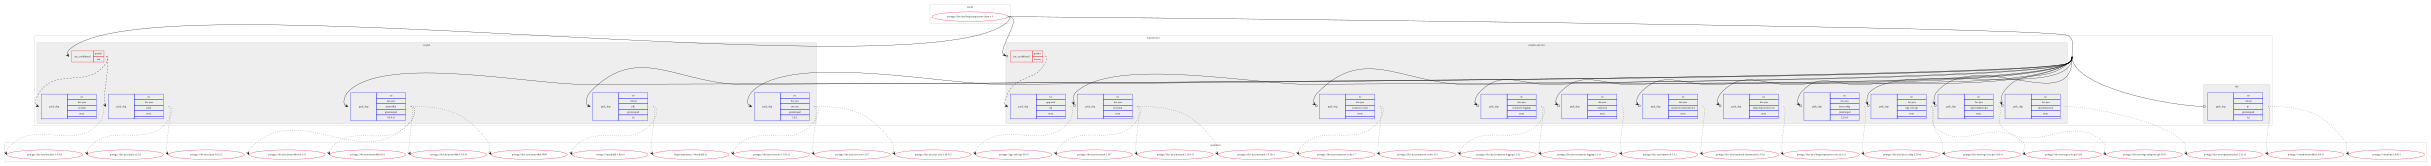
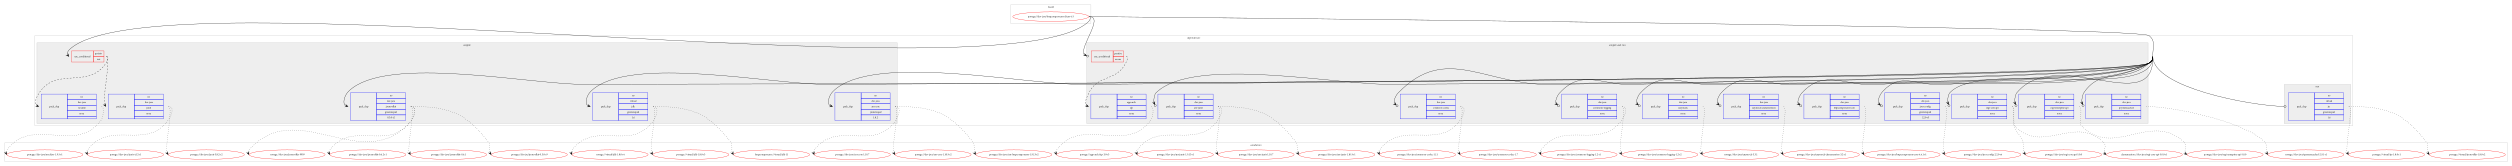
  digraph {
    compound=true
    concentrate=true
    fontname="EB Garamond"
    fontsize=10
    newrank=true
    rankdir=TB
    ranksep=1.5
    node [color=red fontname="EB Garamond" fontsize=10]
    edge [arrowhead=vee fontname="EB Garamond" headport=w style=dotted tailport=e weight=100]
    n1 [label="portage://dev-java/httpcomponents-client-4.5" width=4]
    n2 [color=blue label=<<TABLE BORDER="0" CELLBORDER="1" CELLSPACING="0" CELLPADDING="4" WIDTH="220"><TR><TD ROWSPAN="6" CELLPADDING="30">pack_dep</TD></TR><TR><TD WIDTH="110">no</TD></TR><TR><TD>dev-java</TD></TR><TR><TD>junit</TD></TR><TR><TD>none</TD></TR><TR><TD></TD></TR></TABLE>> shape=none]
    n3 [color=blue label=<<TABLE BORDER="0" CELLBORDER="1" CELLSPACING="0" CELLPADDING="4" WIDTH="220"><TR><TD ROWSPAN="6" CELLPADDING="30">pack_dep</TD></TR><TR><TD WIDTH="110">no</TD></TR><TR><TD>dev-java</TD></TR><TR><TD>mockito</TD></TR><TR><TD>none</TD></TR><TR><TD></TD></TR></TABLE>> shape=none]
    n4 [label=<<TABLE BORDER="0" CELLBORDER="1" CELLSPACING="0" CELLPADDING="4"><TR><TD ROWSPAN="3" CELLPADDING="10">use_conditional</TD></TR><TR><TD>positive</TD></TR><TR><TD>test</TD></TR></TABLE>> shape=none]
    n5 [color=blue label=<<TABLE BORDER="0" CELLBORDER="1" CELLSPACING="0" CELLPADDING="4" WIDTH="220"><TR><TD ROWSPAN="6" CELLPADDING="30">pack_dep</TD></TR><TR><TD WIDTH="110">no</TD></TR><TR><TD>dev-java</TD></TR><TR><TD>ant-core</TD></TR><TR><TD>greaterequal</TD></TR><TR><TD>1.8.2</TD></TR></TABLE>> shape=none]
    n6 [color=blue label=<<TABLE BORDER="0" CELLBORDER="1" CELLSPACING="0" CELLPADDING="4" WIDTH="220"><TR><TD ROWSPAN="6" CELLPADDING="30">pack_dep</TD></TR><TR><TD WIDTH="110">no</TD></TR><TR><TD>dev-java</TD></TR><TR><TD>javatoolkit</TD></TR><TR><TD>greaterequal</TD></TR><TR><TD>0.3.0-r2</TD></TR></TABLE>> shape=none]
    n7 [color=blue label=<<TABLE BORDER="0" CELLBORDER="1" CELLSPACING="0" CELLPADDING="4" WIDTH="220"><TR><TD ROWSPAN="6" CELLPADDING="30">pack_dep</TD></TR><TR><TD WIDTH="110">no</TD></TR><TR><TD>virtual</TD></TR><TR><TD>jdk</TD></TR><TR><TD>greaterequal</TD></TR><TR><TD>1.6</TD></TR></TABLE>> shape=none]
    n8 [color=blue label=<<TABLE BORDER="0" CELLBORDER="1" CELLSPACING="0" CELLPADDING="4" WIDTH="220"><TR><TD ROWSPAN="6" CELLPADDING="30">pack_dep</TD></TR><TR><TD WIDTH="110">no</TD></TR><TR><TD>app-arch</TD></TR><TR><TD>zip</TD></TR><TR><TD>none</TD></TR><TR><TD></TD></TR></TABLE>> shape=none]
    n9 [label=<<TABLE BORDER="0" CELLBORDER="1" CELLSPACING="0" CELLPADDING="4"><TR><TD ROWSPAN="3" CELLPADDING="10">use_conditional</TD></TR><TR><TD>positive</TD></TR><TR><TD>source</TD></TR></TABLE>> shape=none]
    n10 [color=blue label=<<TABLE BORDER="0" CELLBORDER="1" CELLSPACING="0" CELLPADDING="4" WIDTH="220"><TR><TD ROWSPAN="6" CELLPADDING="30">pack_dep</TD></TR><TR><TD WIDTH="110">no</TD></TR><TR><TD>dev-java</TD></TR><TR><TD>ant-junit</TD></TR><TR><TD>none</TD></TR><TR><TD></TD></TR></TABLE>> shape=none]
    n11 [color=blue label=<<TABLE BORDER="0" CELLBORDER="1" CELLSPACING="0" CELLPADDING="4" WIDTH="220"><TR><TD ROWSPAN="6" CELLPADDING="30">pack_dep</TD></TR><TR><TD WIDTH="110">no</TD></TR><TR><TD>dev-java</TD></TR><TR><TD>commons-codec</TD></TR><TR><TD>none</TD></TR><TR><TD></TD></TR></TABLE>> shape=none]
    n12 [color=blue label=<<TABLE BORDER="0" CELLBORDER="1" CELLSPACING="0" CELLPADDING="4" WIDTH="220"><TR><TD ROWSPAN="6" CELLPADDING="30">pack_dep</TD></TR><TR><TD WIDTH="110">no</TD></TR><TR><TD>dev-java</TD></TR><TR><TD>commons-logging</TD></TR><TR><TD>none</TD></TR><TR><TD></TD></TR></TABLE>> shape=none]
    n13 [color=blue label=<<TABLE BORDER="0" CELLBORDER="1" CELLSPACING="0" CELLPADDING="4" WIDTH="220"><TR><TD ROWSPAN="6" CELLPADDING="30">pack_dep</TD></TR><TR><TD WIDTH="110">no</TD></TR><TR><TD>dev-java</TD></TR><TR><TD>easymock</TD></TR><TR><TD>none</TD></TR><TR><TD></TD></TR></TABLE>> shape=none]
    n14 [color=blue label=<<TABLE BORDER="0" CELLBORDER="1" CELLSPACING="0" CELLPADDING="4" WIDTH="220"><TR><TD ROWSPAN="6" CELLPADDING="30">pack_dep</TD></TR><TR><TD WIDTH="110">no</TD></TR><TR><TD>dev-java</TD></TR><TR><TD>easymock-classextension</TD></TR><TR><TD>none</TD></TR><TR><TD></TD></TR></TABLE>> shape=none]
    n15 [color=blue label=<<TABLE BORDER="0" CELLBORDER="1" CELLSPACING="0" CELLPADDING="4" WIDTH="220"><TR><TD ROWSPAN="6" CELLPADDING="30">pack_dep</TD></TR><TR><TD WIDTH="110">no</TD></TR><TR><TD>dev-java</TD></TR><TR><TD>httpcomponents-core</TD></TR><TR><TD>none</TD></TR><TR><TD></TD></TR></TABLE>> shape=none]
    n16 [color=blue label=<<TABLE BORDER="0" CELLBORDER="1" CELLSPACING="0" CELLPADDING="4" WIDTH="220"><TR><TD ROWSPAN="6" CELLPADDING="30">pack_dep</TD></TR><TR><TD WIDTH="110">no</TD></TR><TR><TD>dev-java</TD></TR><TR><TD>java-config</TD></TR><TR><TD>greaterequal</TD></TR><TR><TD>2.2.0-r3</TD></TR></TABLE>> shape=none]
    n17 [color=blue label=<<TABLE BORDER="0" CELLBORDER="1" CELLSPACING="0" CELLPADDING="4" WIDTH="220"><TR><TD ROWSPAN="6" CELLPADDING="30">pack_dep</TD></TR><TR><TD WIDTH="110">no</TD></TR><TR><TD>dev-java</TD></TR><TR><TD>osgi-core-api</TD></TR><TR><TD>none</TD></TR><TR><TD></TD></TR></TABLE>> shape=none]
    n18 [color=blue label=<<TABLE BORDER="0" CELLBORDER="1" CELLSPACING="0" CELLPADDING="4" WIDTH="220"><TR><TD ROWSPAN="6" CELLPADDING="30">pack_dep</TD></TR><TR><TD WIDTH="110">no</TD></TR><TR><TD>dev-java</TD></TR><TR><TD>osgi-enterprise-api</TD></TR><TR><TD>none</TD></TR><TR><TD></TD></TR></TABLE>> shape=none]
    n19 [color=blue label=<<TABLE BORDER="0" CELLBORDER="1" CELLSPACING="0" CELLPADDING="4" WIDTH="220"><TR><TD ROWSPAN="6" CELLPADDING="30">pack_dep</TD></TR><TR><TD WIDTH="110">no</TD></TR><TR><TD>dev-java</TD></TR><TR><TD>spymemcached</TD></TR><TR><TD>none</TD></TR><TR><TD></TD></TR></TABLE>> shape=none]
    n20 [color=blue label=<<TABLE BORDER="0" CELLBORDER="1" CELLSPACING="0" CELLPADDING="4" WIDTH="220"><TR><TD ROWSPAN="6" CELLPADDING="30">pack_dep</TD></TR><TR><TD WIDTH="110">no</TD></TR><TR><TD>virtual</TD></TR><TR><TD>jre</TD></TR><TR><TD>greaterequal</TD></TR><TR><TD>1.6</TD></TR></TABLE>> shape=none]
    n21 [label="portage://dev-java/junit-3.8.2-r2" width=4]
    n22 [label="portage://dev-java/junit-4.12-r1" width=4]
    n23 [label="portage://dev-java/mockito-1.9.5-r1" width=4]
    n24 [label="portage://dev-java/ant-core-1.10.5-r2" width=4]
    n25 [label="portage://dev-java/ant-core-1.10.7" width=4]
-   n26 [label="portage://dev-java/ant-core-1.9.13-r2" width=4]
+   n26 [label="portage://dev-java/ant-httpcomponents-1.9.13-r2" width=4]
    n27 [label="portage://dev-jre/javatoolkit-0.3.0-r9" width=4]
    n28 [label="portage://dev-java/javatoolkit-0.6.1" width=4]
    n29 [label="portage://dev-java/javatoolkit-0.6.2-r1" width=4]
    n30 [label="portage://dev-java/javatoolkit-9999" width=4]
+   n31 [label="portage://virtual/jdk-1.8.0-r3" width=4]
    n32 [label="portage://virtual/jdk-1.8.0-r4" width=4]
    n33 [label="httpcomponents://virtual/jdk-11" width=4]
    n34 [label="portage://app-arch/zip-3.0-r3" width=4]
    n35 [label="portage://dev-java/ant-junit-1.10.5-r1" width=4]
    n36 [label="portage://dev-java/ant-junit-1.10.7" width=4]
    n37 [label="portage://dev-java/ant-junit-1.9.13-r1" width=4]
    n38 [label="portage://dev-java/commons-codec-1.11" width=4]
    n39 [label="portage://dev-java/commons-codec-1.7" width=4]
    n40 [label="portage://dev-java/commons-logging-1.2-r1" width=4]
    n41 [label="portage://dev-java/commons-logging-1.2-r2" width=4]
    n42 [label="portage://dev-java/easymock-3.3.1" width=4]
    n43 [label="portage://dev-java/easymock-classextension-3.2-r1" width=4]
    n44 [label="portage://dev-java/httpcomponents-core-4.4.1-r1" width=4]
    n45 [label="portage://dev-java/java-config-2.2.0-r4" width=4]
    n46 [label="portage://dev-java/osgi-core-api-5.0.0" width=4]
-   n47 [label="portage://dev-java/osgi-core-api-5.0.0-r1" width=4]
+   n47 [label="classextension://dev-java/osgi-core-api-5.0.0-r1" width=4]
    n48 [label="portage://dev-java/osgi-enterprise-api-5.0.0" width=4]
    n49 [label="portage://dev-java/spymemcached-2.9.1-r1" width=4]
    n50 [label="portage://virtual/jre-1.8.0-r1" width=4]
    n51 [label="portage://virtual/javatoolkit-1.8.0-r2" width=4]
    subgraph cluster_1 {
      color=gray
      label=<<i>ebuild</i>>
      rank=same
      n1
    }
    subgraph cluster_2 {
      color=gray
      label=<<i>dependencies</i>>
      subgraph cluster_3 {
        color=gray
        fillcolor="#eeeeee"
        label=<<i>compile</i>>
        style=filled
        subgraph sub_4 {
          color=gray
          fillcolor="#eeeeee"
          label=<<i>compile</i>>
          style=filled
          n4
          subgraph sub_5 {
            color=gray
            fillcolor="#eeeeee"
            label=<<i>compile</i>>
            style=filled
            n2
          }
          subgraph sub_6 {
            color=gray
            fillcolor="#eeeeee"
            label=<<i>compile</i>>
            style=filled
            n3
          }
        }
        subgraph sub_7 {
          color=gray
          fillcolor="#eeeeee"
          label=<<i>compile</i>>
          style=filled
          n5
        }
        subgraph sub_8 {
          color=gray
          fillcolor="#eeeeee"
          label=<<i>compile</i>>
          style=filled
          n6
        }
        subgraph sub_9 {
          color=gray
          fillcolor="#eeeeee"
          label=<<i>compile</i>>
          style=filled
          n7
        }
      }
      subgraph cluster_10 {
        color=gray
        fillcolor="#eeeeee"
        label=<<i>compile and run</i>>
        style=filled
        subgraph sub_11 {
          color=gray
          fillcolor="#eeeeee"
          label=<<i>compile and run</i>>
          style=filled
          n9
          subgraph sub_12 {
            color=gray
            fillcolor="#eeeeee"
            label=<<i>compile and run</i>>
            style=filled
            n8
          }
        }
        subgraph sub_13 {
          color=gray
          fillcolor="#eeeeee"
          label=<<i>compile and run</i>>
          style=filled
          n10
        }
        subgraph sub_14 {
          color=gray
          fillcolor="#eeeeee"
          label=<<i>compile and run</i>>
          style=filled
          n11
        }
        subgraph sub_15 {
          color=gray
          fillcolor="#eeeeee"
          label=<<i>compile and run</i>>
          style=filled
          n12
        }
        subgraph sub_16 {
          color=gray
          fillcolor="#eeeeee"
          label=<<i>compile and run</i>>
          style=filled
          n13
        }
        subgraph sub_17 {
          color=gray
          fillcolor="#eeeeee"
          label=<<i>compile and run</i>>
          style=filled
          n14
        }
        subgraph sub_18 {
          color=gray
          fillcolor="#eeeeee"
          label=<<i>compile and run</i>>
          style=filled
          n15
        }
        subgraph sub_19 {
          color=gray
          fillcolor="#eeeeee"
          label=<<i>compile and run</i>>
          style=filled
          n16
        }
        subgraph sub_20 {
          color=gray
          fillcolor="#eeeeee"
          label=<<i>compile and run</i>>
          style=filled
          n17
        }
        subgraph sub_21 {
          color=gray
          fillcolor="#eeeeee"
          label=<<i>compile and run</i>>
          style=filled
          n18
        }
        subgraph sub_22 {
          color=gray
          fillcolor="#eeeeee"
          label=<<i>compile and run</i>>
          style=filled
          n19
        }
      }
      subgraph cluster_23 {
        color=gray
        fillcolor="#eeeeee"
        label=<<i>run</i>>
        style=filled
        subgraph sub_24 {
          color=gray
          fillcolor="#eeeeee"
          label=<<i>run</i>>
          style=filled
          n20
        }
      }
    }
    subgraph cluster_25 {
      color=gray
      label=<<i>candidates</i>>
      rank=same
      subgraph sub_26 {
        color=black
        label=<<i>candidates</i>>
        nodesep=1
        rank=same
        n21
        n22
      }
      subgraph sub_27 {
        color=black
        label=<<i>candidates</i>>
        nodesep=1
        rank=same
        n23
      }
      subgraph sub_28 {
        color=black
        label=<<i>candidates</i>>
        nodesep=1
        rank=same
        n24
        n25
        n26
      }
      subgraph sub_29 {
        color=black
        label=<<i>candidates</i>>
        nodesep=1
        rank=same
        n27
        n28
        n29
        n30
      }
      subgraph sub_30 {
        color=black
        label=<<i>candidates</i>>
        nodesep=1
        rank=same
+       n31
        n32
        n33
      }
      subgraph sub_31 {
        color=black
        label=<<i>candidates</i>>
        nodesep=1
        rank=same
        n34
      }
      subgraph sub_32 {
        color=black
        label=<<i>candidates</i>>
        nodesep=1
        rank=same
        n35
        n36
        n37
      }
      subgraph sub_33 {
        color=black
        label=<<i>candidates</i>>
        nodesep=1
        rank=same
        n38
        n39
      }
      subgraph sub_34 {
        color=black
        label=<<i>candidates</i>>
        nodesep=1
        rank=same
        n40
        n41
      }
      subgraph sub_35 {
        color=black
        label=<<i>candidates</i>>
        nodesep=1
        rank=same
        n42
      }
      subgraph sub_36 {
        color=black
        label=<<i>candidates</i>>
        nodesep=1
        rank=same
        n43
      }
      subgraph sub_37 {
        color=black
        label=<<i>candidates</i>>
        nodesep=1
        rank=same
        n44
      }
      subgraph sub_38 {
        color=black
        label=<<i>candidates</i>>
        nodesep=1
        rank=same
        n45
      }
      subgraph sub_39 {
        color=black
        label=<<i>candidates</i>>
        nodesep=1
        rank=same
        n46
        n47
      }
      subgraph sub_40 {
        color=black
        label=<<i>candidates</i>>
        nodesep=1
        rank=same
        n48
      }
      subgraph sub_41 {
        color=black
        label=<<i>candidates</i>>
        nodesep=1
        rank=same
        n49
      }
      subgraph sub_42 {
        color=black
        label=<<i>candidates</i>>
        nodesep=1
        rank=same
        n50
        n51
      }
    }
    n1 -> n4 [style=solid weight=20]
    n1 -> n5 [style=solid weight=20]
    n1 -> n6 [style=solid weight=20]
    n1 -> n7 [style=solid weight=20]
    n1 -> n9 [arrowhead=odotvee style=solid weight=20]
    n1 -> n10 [arrowhead=odotvee style=solid weight=20]
    n1 -> n11 [arrowhead=odotvee style=solid weight=20]
    n1 -> n12 [arrowhead=odotvee style=solid weight=20]
    n1 -> n13 [arrowhead=odotvee style=solid weight=20]
    n1 -> n14 [arrowhead=odotvee style=solid weight=20]
    n1 -> n15 [arrowhead=odotvee style=solid weight=20]
    n1 -> n16 [arrowhead=odotvee style=solid weight=20]
    n1 -> n17 [arrowhead=odotvee style=solid weight=20]
    n1 -> n18 [arrowhead=odotvee style=solid weight=20]
    n1 -> n19 [arrowhead=odotvee style=solid weight=20]
    n1 -> n20 [arrowhead=odot style=solid weight=20]
    n2 -> n21
    n2 -> n22
    n3 -> n23
    n4 -> n2 [style=dashed weight=20]
    n4 -> n3 [style=dashed weight=20]
    n5 -> n24
    n5 -> n25
    n5 -> n26
    n6 -> n27
    n6 -> n28
    n6 -> n29
    n6 -> n30
+   n7 -> n31
    n7 -> n32
    n7 -> n33
    n8 -> n34
    n9 -> n8 [style=dashed weight=20]
    n10 -> n35
    n10 -> n36
    n10 -> n37
    n11 -> n38
    n11 -> n39
    n12 -> n40
    n12 -> n41
    n13 -> n42
    n14 -> n43
    n15 -> n44
    n16 -> n45
    n17 -> n46
    n17 -> n47
    n18 -> n48
    n19 -> n49
    n20 -> n50
    n20 -> n51
  }
